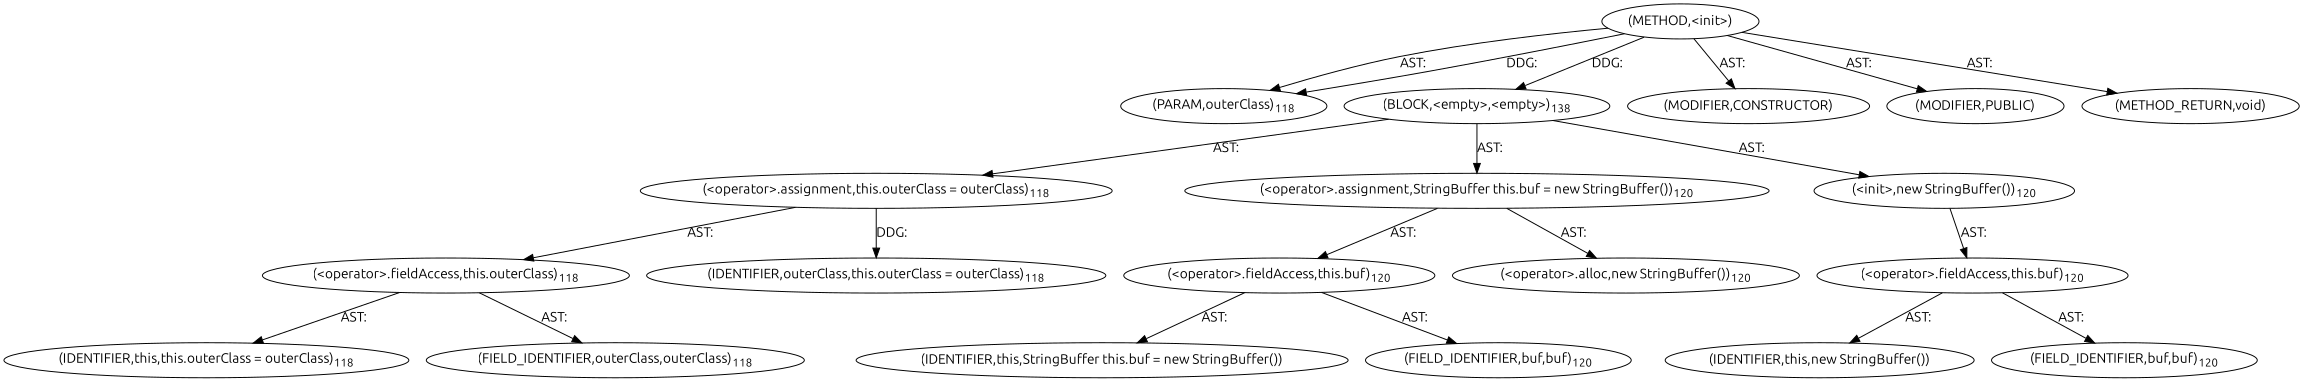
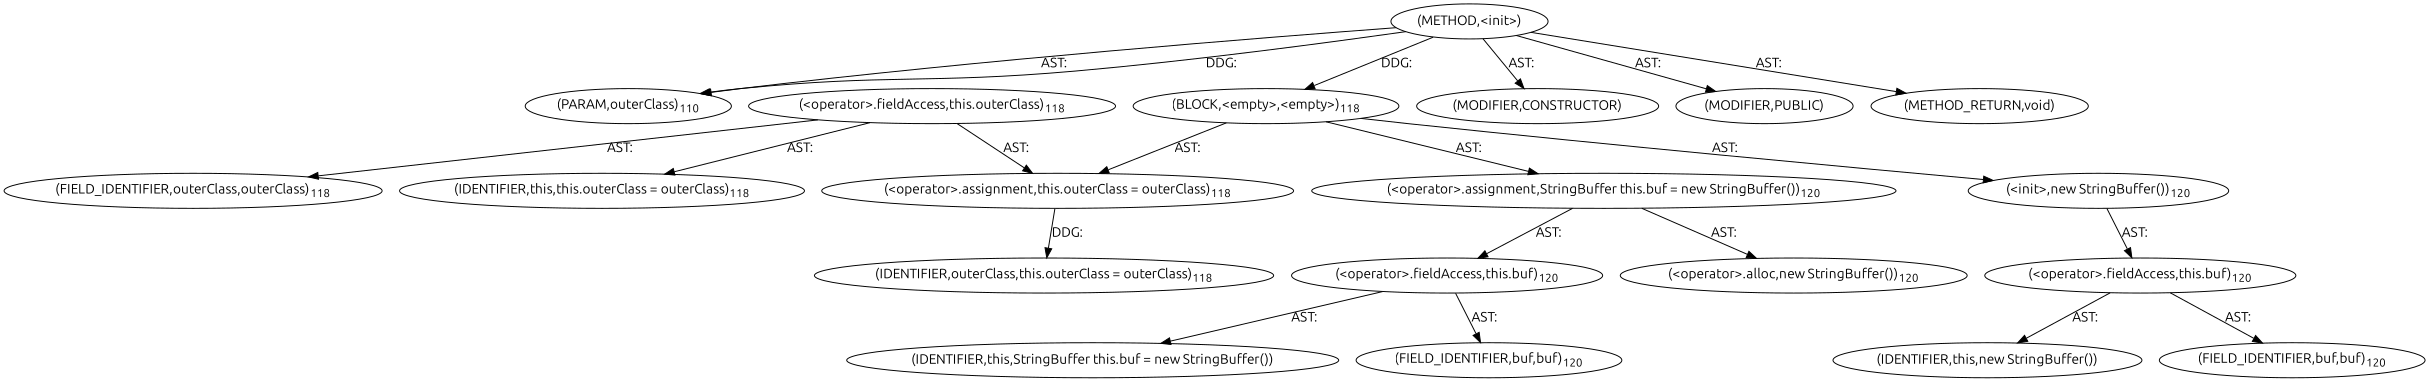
  digraph {
    fontname=Ubuntu
    node [fontname=Ubuntu]
    edge [fontname=Ubuntu]
    n1 [label=<(METHOD,&lt;init&gt;)>]
-   n2 [label=<(PARAM,outerClass)<SUB>118</SUB>>]
-   n3 [label=<(BLOCK,&lt;empty&gt;,&lt;empty&gt;)<SUB>138</SUB>>]
+   n2 [label=<(PARAM,outerClass)<SUB>110</SUB>>]
+   n3 [label=<(BLOCK,&lt;empty&gt;,&lt;empty&gt;)<SUB>118</SUB>>]
    n4 [label=<(MODIFIER,CONSTRUCTOR)>]
    n5 [label=<(MODIFIER,PUBLIC)>]
    n6 [label=<(METHOD_RETURN,void)>]
    n7 [label=<(&lt;operator&gt;.assignment,this.outerClass = outerClass)<SUB>118</SUB>>]
    n8 [label=<(&lt;operator&gt;.assignment,StringBuffer this.buf = new StringBuffer())<SUB>120</SUB>>]
    n9 [label=<(&lt;init&gt;,new StringBuffer())<SUB>120</SUB>>]
    n10 [label=<(&lt;operator&gt;.fieldAccess,this.outerClass)<SUB>118</SUB>>]
    n11 [label=<(IDENTIFIER,outerClass,this.outerClass = outerClass)<SUB>118</SUB>>]
    n12 [label=<(&lt;operator&gt;.fieldAccess,this.buf)<SUB>120</SUB>>]
    n13 [label=<(&lt;operator&gt;.alloc,new StringBuffer())<SUB>120</SUB>>]
    n14 [label=<(&lt;operator&gt;.fieldAccess,this.buf)<SUB>120</SUB>>]
    n15 [label=<(IDENTIFIER,this,this.outerClass = outerClass)<SUB>118</SUB>>]
    n16 [label=<(FIELD_IDENTIFIER,outerClass,outerClass)<SUB>118</SUB>>]
    n17 [label=<(IDENTIFIER,this,StringBuffer this.buf = new StringBuffer())>]
    n18 [label=<(FIELD_IDENTIFIER,buf,buf)<SUB>120</SUB>>]
    n19 [label=<(IDENTIFIER,this,new StringBuffer())>]
    n20 [label=<(FIELD_IDENTIFIER,buf,buf)<SUB>120</SUB>>]
    n1 -> n2 [label="AST: "]
    n1 -> n2 [label="DDG: "]
    n1 -> n3 [label="DDG: "]
    n1 -> n4 [label="AST: "]
    n1 -> n5 [label="AST: "]
    n1 -> n6 [label="AST: "]
    n3 -> n7 [label="AST: "]
    n3 -> n8 [label="AST: "]
    n3 -> n9 [label="AST: "]
-   n7 -> n10 [label="AST: "]
+   n10 -> n7 [label="AST: "]
    n7 -> n11 [label="DDG: "]
    n8 -> n12 [label="AST: "]
    n8 -> n13 [label="AST: "]
    n9 -> n14 [label="AST: "]
    n10 -> n15 [label="AST: "]
    n10 -> n16 [label="AST: "]
    n12 -> n17 [label="AST: "]
    n12 -> n18 [label="AST: "]
    n14 -> n19 [label="AST: "]
    n14 -> n20 [label="AST: "]
  }
